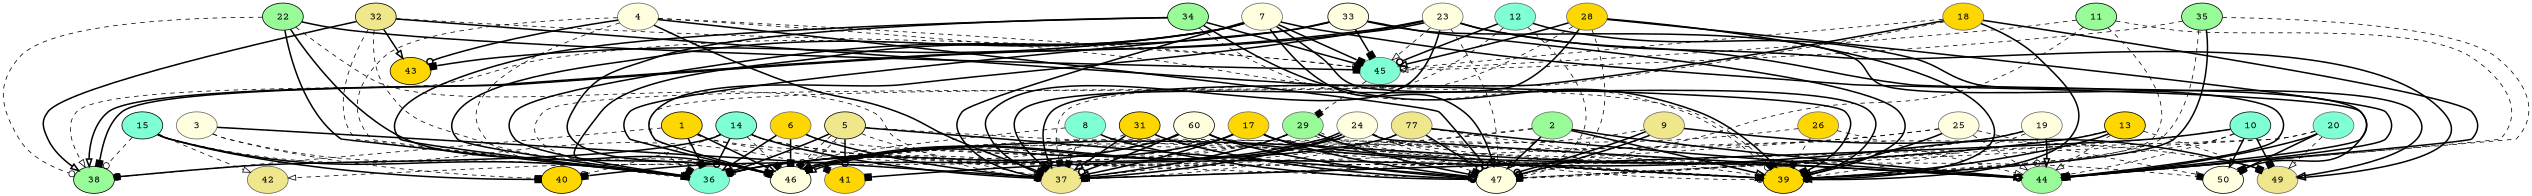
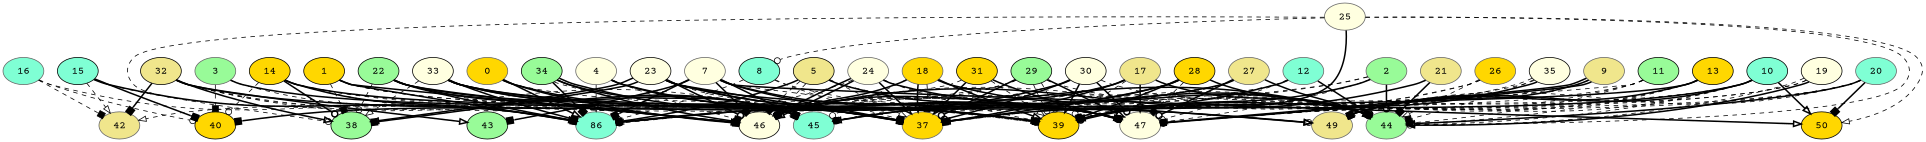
  digraph {
    fontname="Courier Prime"
    node [alpha=0.15 color=gray40 fillcolor=lightyellow fontname="Courier Prime" style=filled]
    edge [arrowhead=odot fontname="Courier Prime" style=bold]
    1 [alpha=0.10 color=black expect_size=5828584324776639 fillcolor=gold]
-   36 [alpha=0.18 expect_size=27257388358042192 fillcolor=aquamarine]
+   36 [alpha=0.18 expect_size=27257388358042192 fillcolor=aquamarine label=86]
    38 [alpha=0.20 color=black expect_size=1909837290649179 fillcolor=palegreen]
    39 [alpha=0.18 color=black expect_size=2212413281382209 fillcolor=gold]
    46 [alpha=0.19 color=black expect_size=1653667681753413376]
-   47 [alpha=0.04 color=black expect_size=399258772561723392000]
+   47 [alpha=0.04 expect_size=399258772561723392000]
    2 [alpha=0.12 expect_size=30162420911570944000 fillcolor=palegreen]
-   37 [alpha=0.00 expect_size=10593119182844874 fillcolor=khaki]
+   37 [alpha=0.00 expect_size=10593119182844874 fillcolor=gold]
    44 [alpha=0.16 expect_size=17208321783407744 fillcolor=palegreen]
-   3 [alpha=0.20 expect_size=219587824409750011904]
+   3 [alpha=0.20 expect_size=219587824409750011904 fillcolor=palegreen]
    40 [alpha=0.07 color=black expect_size=923911903467727616 fillcolor=gold]
    4 [alpha=0.13 expect_size=733807058871872128]
-   43 [alpha=0.03 color=black expect_size=999371455080744832 fillcolor=gold]
+   43 [alpha=0.03 color=black expect_size=999371455080744832 fillcolor=palegreen]
    45 [alpha=0.01 expect_size=1966912223086957821952 fillcolor=aquamarine]
    5 [alpha=0.04 color=black expect_size=78488706714943094784 fillcolor=khaki]
-   41 [alpha=0.19 expect_size=2694995999448467 fillcolor=gold]
-   6 [alpha=0.09 expect_size=38334735107910544 fillcolor=gold]
+   6 [alpha=0.09 expect_size=38334735107910544 fillcolor=gold label=0]
    7 [alpha=0.03 expect_size=727375245216643968]
-   50 [alpha=0.03 color=black expect_size=602340283083026071552]
-   8 [alpha=0.11 expect_size=102811522539903254528 fillcolor=aquamarine]
+   50 [alpha=0.03 color=black expect_size=602340283083026071552 fillcolor=gold]
+   8 [alpha=0.11 color=black expect_size=102811522539903254528 fillcolor=aquamarine]
    9 [alpha=0.09 expect_size=77775717542234423296 fillcolor=khaki]
    49 [expect_size=26256212086396800 fillcolor=khaki]
    10 [color=black expect_size=103004078926391008 fillcolor=aquamarine]
    11 [color=black expect_size=14524524984895799296 fillcolor=palegreen]
    12 [expect_size=428715682658992960 fillcolor=aquamarine]
    13 [alpha=0.16 color=black expect_size=6164348169451732992 fillcolor=gold]
-   14 [alpha=0.10 color=black expect_size=15124966968447588 fillcolor=aquamarine]
+   14 [alpha=0.10 color=black expect_size=15124966968447588 fillcolor=gold]
    15 [alpha=0.18 color=black expect_size=25220406982536664 fillcolor=aquamarine]
    42 [alpha=0.16 expect_size=1660536895219695616 fillcolor=khaki]
-   17 [expect_size=8240962605098077 fillcolor=gold]
+   16 [alpha=0.13 expect_size=145069282110210048000 fillcolor=aquamarine]
+   17 [expect_size=8240962605098077 fillcolor=khaki]
    18 [expect_size=6780198883380000 fillcolor=gold]
-   19 [alpha=0.12 expect_size=33467113930304532]
+   19 [alpha=0.12 color=black expect_size=33467113930304532]
    20 [alpha=0.16 expect_size=35108257118069464 fillcolor=aquamarine]
+   21 [alpha=0.06 expect_size=10132283484540960 fillcolor=khaki]
    22 [alpha=0.04 color=black expect_size=27103278391539456 fillcolor=palegreen]
-   23 [alpha=0.04 expect_size=1362725871199350423552]
+   23 [alpha=0.04 color=black expect_size=1362725871199350423552]
    24 [alpha=0.11 expect_size=56822369811396400]
    25 [alpha=0.13 expect_size=2931891822366031872]
    26 [alpha=0.03 expect_size=358298806163829 fillcolor=gold]
-   27 [expect_size=1448063410850758656 fillcolor=khaki label=77]
-   28 [alpha=0.08 expect_size=1238156578068665204736 fillcolor=gold]
-   29 [alpha=0.18 expect_size=81613402217681780736 fillcolor=palegreen]
-   30 [alpha=0.17 color=black expect_size=7698130796086377 label=60]
+   27 [expect_size=1448063410850758656 fillcolor=khaki]
+   28 [alpha=0.08 color=black expect_size=1238156578068665204736 fillcolor=gold]
+   29 [alpha=0.18 color=black expect_size=81613402217681780736 fillcolor=palegreen]
+   30 [alpha=0.17 color=black expect_size=7698130796086377]
    31 [alpha=0.20 color=black expect_size=17322322635304034 fillcolor=gold]
    32 [alpha=0.16 color=black expect_size=1703624812322950656 fillcolor=khaki]
    33 [alpha=0.14 color=black expect_size=31509567377972800]
    34 [alpha=0.12 color=black expect_size=1148476836364393856 fillcolor=palegreen]
-   35 [alpha=0.11 color=black expect_size=1059687985121022967808 fillcolor=palegreen]
+   35 [alpha=0.11 color=black expect_size=1059687985121022967808]
    1 -> 36 [arrowhead=box]
    1 -> 38 [arrowhead=box style=dashed]
    1 -> 39 [arrowhead=box style=dashed]
    1 -> 46 [arrowhead=onormal]
    1 -> 47 [arrowhead=onormal style=dashed]
    2 -> 36 [style=dashed]
    2 -> 39 [arrowhead=onormal]
-   2 -> 47 [arrowhead=onormal]
+   2 -> 47 [arrowhead=onormal style=dashed]
    2 -> 37 [arrowhead=onormal style=dashed]
    2 -> 44
    3 -> 36 [style=dashed]
    3 -> 37 [arrowhead=box]
    3 -> 40 [arrowhead=box style=dashed]
    4 -> 36 [arrowhead=onormal style=dashed]
    4 -> 39 [arrowhead=box style=dashed]
    4 -> 46 [arrowhead=box style=dashed]
    4 -> 47
    4 -> 37 [arrowhead=box]
-   4 -> 43
-   4 -> 45 [arrowhead=onormal style=dashed]
+   4 -> 45 [arrowhead=box style=dashed]
    5 -> 36 [arrowhead=box]
    5 -> 46 [arrowhead=box style=dashed]
    5 -> 46 [arrowhead=onormal style=dashed]
    5 -> 47
    5 -> 37 [arrowhead=onormal style=dashed]
    5 -> 44 [style=dashed]
-   5 -> 41
    6 -> 36 [arrowhead=onormal]
    6 -> 46 [arrowhead=box]
    6 -> 37
    6 -> 44 [style=dashed]
    7 -> 36 [arrowhead=box]
-   7 -> 39
+   7 -> 39 [style=dashed]
    7 -> 46 [arrowhead=box]
    7 -> 47 [arrowhead=onormal]
    7 -> 37
    7 -> 43 [arrowhead=box]
    7 -> 45 [arrowhead=box]
    7 -> 50 [arrowhead=onormal]
    8 -> 36 [style=dashed]
-   8 -> 47
+   8 -> 47 [style=dashed]
    8 -> 37 [arrowhead=box style=dashed]
    9 -> 46 [arrowhead=box style=dashed]
    9 -> 47
    9 -> 47
    9 -> 49 [arrowhead=box]
    10 -> 39 [style=dashed]
    10 -> 47 [style=dashed]
    10 -> 37 [arrowhead=onormal]
    10 -> 44 [arrowhead=onormal style=dashed]
    10 -> 50 [arrowhead=onormal]
    10 -> 49 [arrowhead=box]
    11 -> 39 [arrowhead=box style=dashed]
    11 -> 47 [style=dashed]
    11 -> 44 [arrowhead=box style=dashed]
    11 -> 45 [style=dashed]
    12 -> 36 [arrowhead=onormal style=dashed]
    12 -> 47 [style=dashed]
    12 -> 44
    12 -> 45
    13 -> 36
-   13 -> 39
+   13 -> 39 [style=dashed]
    13 -> 47 [style=dashed]
    13 -> 44 [arrowhead=onormal style=dashed]
-   13 -> 49 [style=dashed]
+   13 -> 49
    14 -> 36
    14 -> 38
    14 -> 39 [arrowhead=onormal style=dashed]
    14 -> 46 [arrowhead=box style=dashed]
    14 -> 37
    14 -> 40 [style=dashed]
    14 -> 49 [style=dashed]
    15 -> 36 [arrowhead=onormal]
    15 -> 38 [style=dashed]
    15 -> 40 [arrowhead=box]
-   15 -> 41 [arrowhead=box style=dashed]
    15 -> 42 [arrowhead=onormal style=dashed]
+   16 -> 36 [arrowhead=box style=dashed]
+   16 -> 40 [style=dashed]
+   16 -> 42 [arrowhead=box style=dashed]
    17 -> 36 [style=dashed]
    17 -> 39 [style=dashed]
    17 -> 46
    17 -> 47 [arrowhead=onormal]
    17 -> 37 [arrowhead=onormal]
    17 -> 44
    18 -> 39 [arrowhead=onormal]
+   18 -> 46 [arrowhead=box]
    18 -> 37 [arrowhead=onormal]
    18 -> 37 [arrowhead=box style=dashed]
    18 -> 44
    18 -> 45 [style=dashed]
    19 -> 39 [style=dashed]
    19 -> 47 [arrowhead=box style=dashed]
    19 -> 44 [style=dashed]
    19 -> 44 [arrowhead=onormal]
-   19 -> 41 [arrowhead=box]
    20 -> 47 [arrowhead=box style=dashed]
    20 -> 37 [arrowhead=onormal style=dashed]
    20 -> 44 [arrowhead=onormal]
    20 -> 50 [arrowhead=box]
    20 -> 49 [arrowhead=onormal style=dashed]
+   21 -> 46
+   21 -> 44 [arrowhead=box]
    22 -> 36 [arrowhead=onormal]
    22 -> 38 [style=dashed]
    22 -> 46 [arrowhead=onormal]
+   22 -> 47
    22 -> 37 [style=dashed]
    22 -> 45 [arrowhead=box]
    23 -> 38 [arrowhead=onormal]
    23 -> 38 [arrowhead=box]
    23 -> 46
-   23 -> 47 [style=dashed]
+   23 -> 47
    23 -> 37
    23 -> 44 [arrowhead=box]
    23 -> 45 [arrowhead=onormal style=dashed]
    23 -> 49 [arrowhead=onormal]
    24 -> 36 [style=dashed]
    24 -> 39 [style=dashed]
    24 -> 46 [arrowhead=onormal]
    24 -> 46 [arrowhead=onormal]
    24 -> 47 [arrowhead=box style=dashed]
    24 -> 37 [arrowhead=onormal]
-   24 -> 44
-   24 -> 50 [arrowhead=box style=dashed]
+   24 -> 44 [arrowhead=onormal]
    25 -> 36 [arrowhead=onormal style=dashed]
    25 -> 39 [arrowhead=onormal]
-   25 -> 37 [style=dashed]
+   25 -> 8 [style=dashed]
    25 -> 44 [arrowhead=onormal style=dashed]
    25 -> 50 [arrowhead=onormal style=dashed]
    26 -> 39 [arrowhead=box style=dashed]
    26 -> 46 [arrowhead=box style=dashed]
    26 -> 44 [arrowhead=onormal style=dashed]
    27 -> 39 [style=dashed]
    27 -> 47
    27 -> 37 [arrowhead=box style=dashed]
    27 -> 44 [arrowhead=onormal]
    27 -> 40 [arrowhead=box]
    28 -> 36 [arrowhead=box style=dashed]
    28 -> 39
    28 -> 47 [arrowhead=box style=dashed]
    28 -> 37 [arrowhead=box]
    28 -> 44 [arrowhead=onormal]
    28 -> 45 [arrowhead=onormal]
    29 -> 39 [style=dashed]
    29 -> 39 [style=dashed]
    29 -> 46 [arrowhead=box style=dashed]
    29 -> 47 [arrowhead=onormal]
    29 -> 37
    29 -> 44 [style=dashed]
-   45 -> 29 [arrowhead=box style=dashed]
+   29 -> 45 [arrowhead=box style=dashed]
    29 -> 42 [arrowhead=onormal style=dashed]
    30 -> 36
    30 -> 39 [arrowhead=onormal]
    30 -> 46 [arrowhead=box style=dashed]
    30 -> 47
    30 -> 37
    30 -> 44 [arrowhead=onormal style=dashed]
    31 -> 36 [style=dashed]
    31 -> 39 [arrowhead=onormal style=dashed]
    31 -> 47
    31 -> 37 [arrowhead=onormal]
    32 -> 36 [style=dashed]
    32 -> 38 [arrowhead=onormal]
    32 -> 39 [arrowhead=box]
    32 -> 46 [arrowhead=box style=dashed]
    32 -> 43 [arrowhead=onormal]
    32 -> 45 [arrowhead=box style=dashed]
+   32 -> 42 [arrowhead=box]
    33 -> 36 [arrowhead=box]
    33 -> 38 [arrowhead=onormal style=dashed]
    33 -> 39
    33 -> 46
    33 -> 45 [arrowhead=box]
    33 -> 49 [arrowhead=onormal]
    34 -> 36 [arrowhead=box]
    34 -> 39 [style=dashed]
    34 -> 39 [arrowhead=onormal]
    34 -> 46
    34 -> 45
    35 -> 39 [arrowhead=box style=dashed]
    35 -> 39
    35 -> 44 [arrowhead=box style=dashed]
    35 -> 45 [arrowhead=onormal style=dashed]
  }
